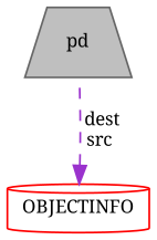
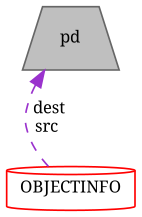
  digraph {
    fontname="Noto Serif"
    node [fontname="Noto Serif" fontsize=10 style=filled]
    n1 [color=gray40 fillcolor=grey75 fontcolor=black height=0.2 label=pd shape=trapezium width=0.4]
    n2 [color=red fillcolor=white height=0.2 label=OBJECTINFO shape=cylinder width=0.4]
-   n2 -> n1 [color=darkorchid3 dir=back fontname="Noto Serif" fontsize=10 label=" dest\nsrc" labelfontname=Helvetica labelfontsize=10 style=dashed]
+   n1 -> n2 [color=darkorchid3 dir=back fontname="Noto Serif" fontsize=10 label=" dest\nsrc" labelfontname=Helvetica labelfontsize=10 style=dashed]
  }
